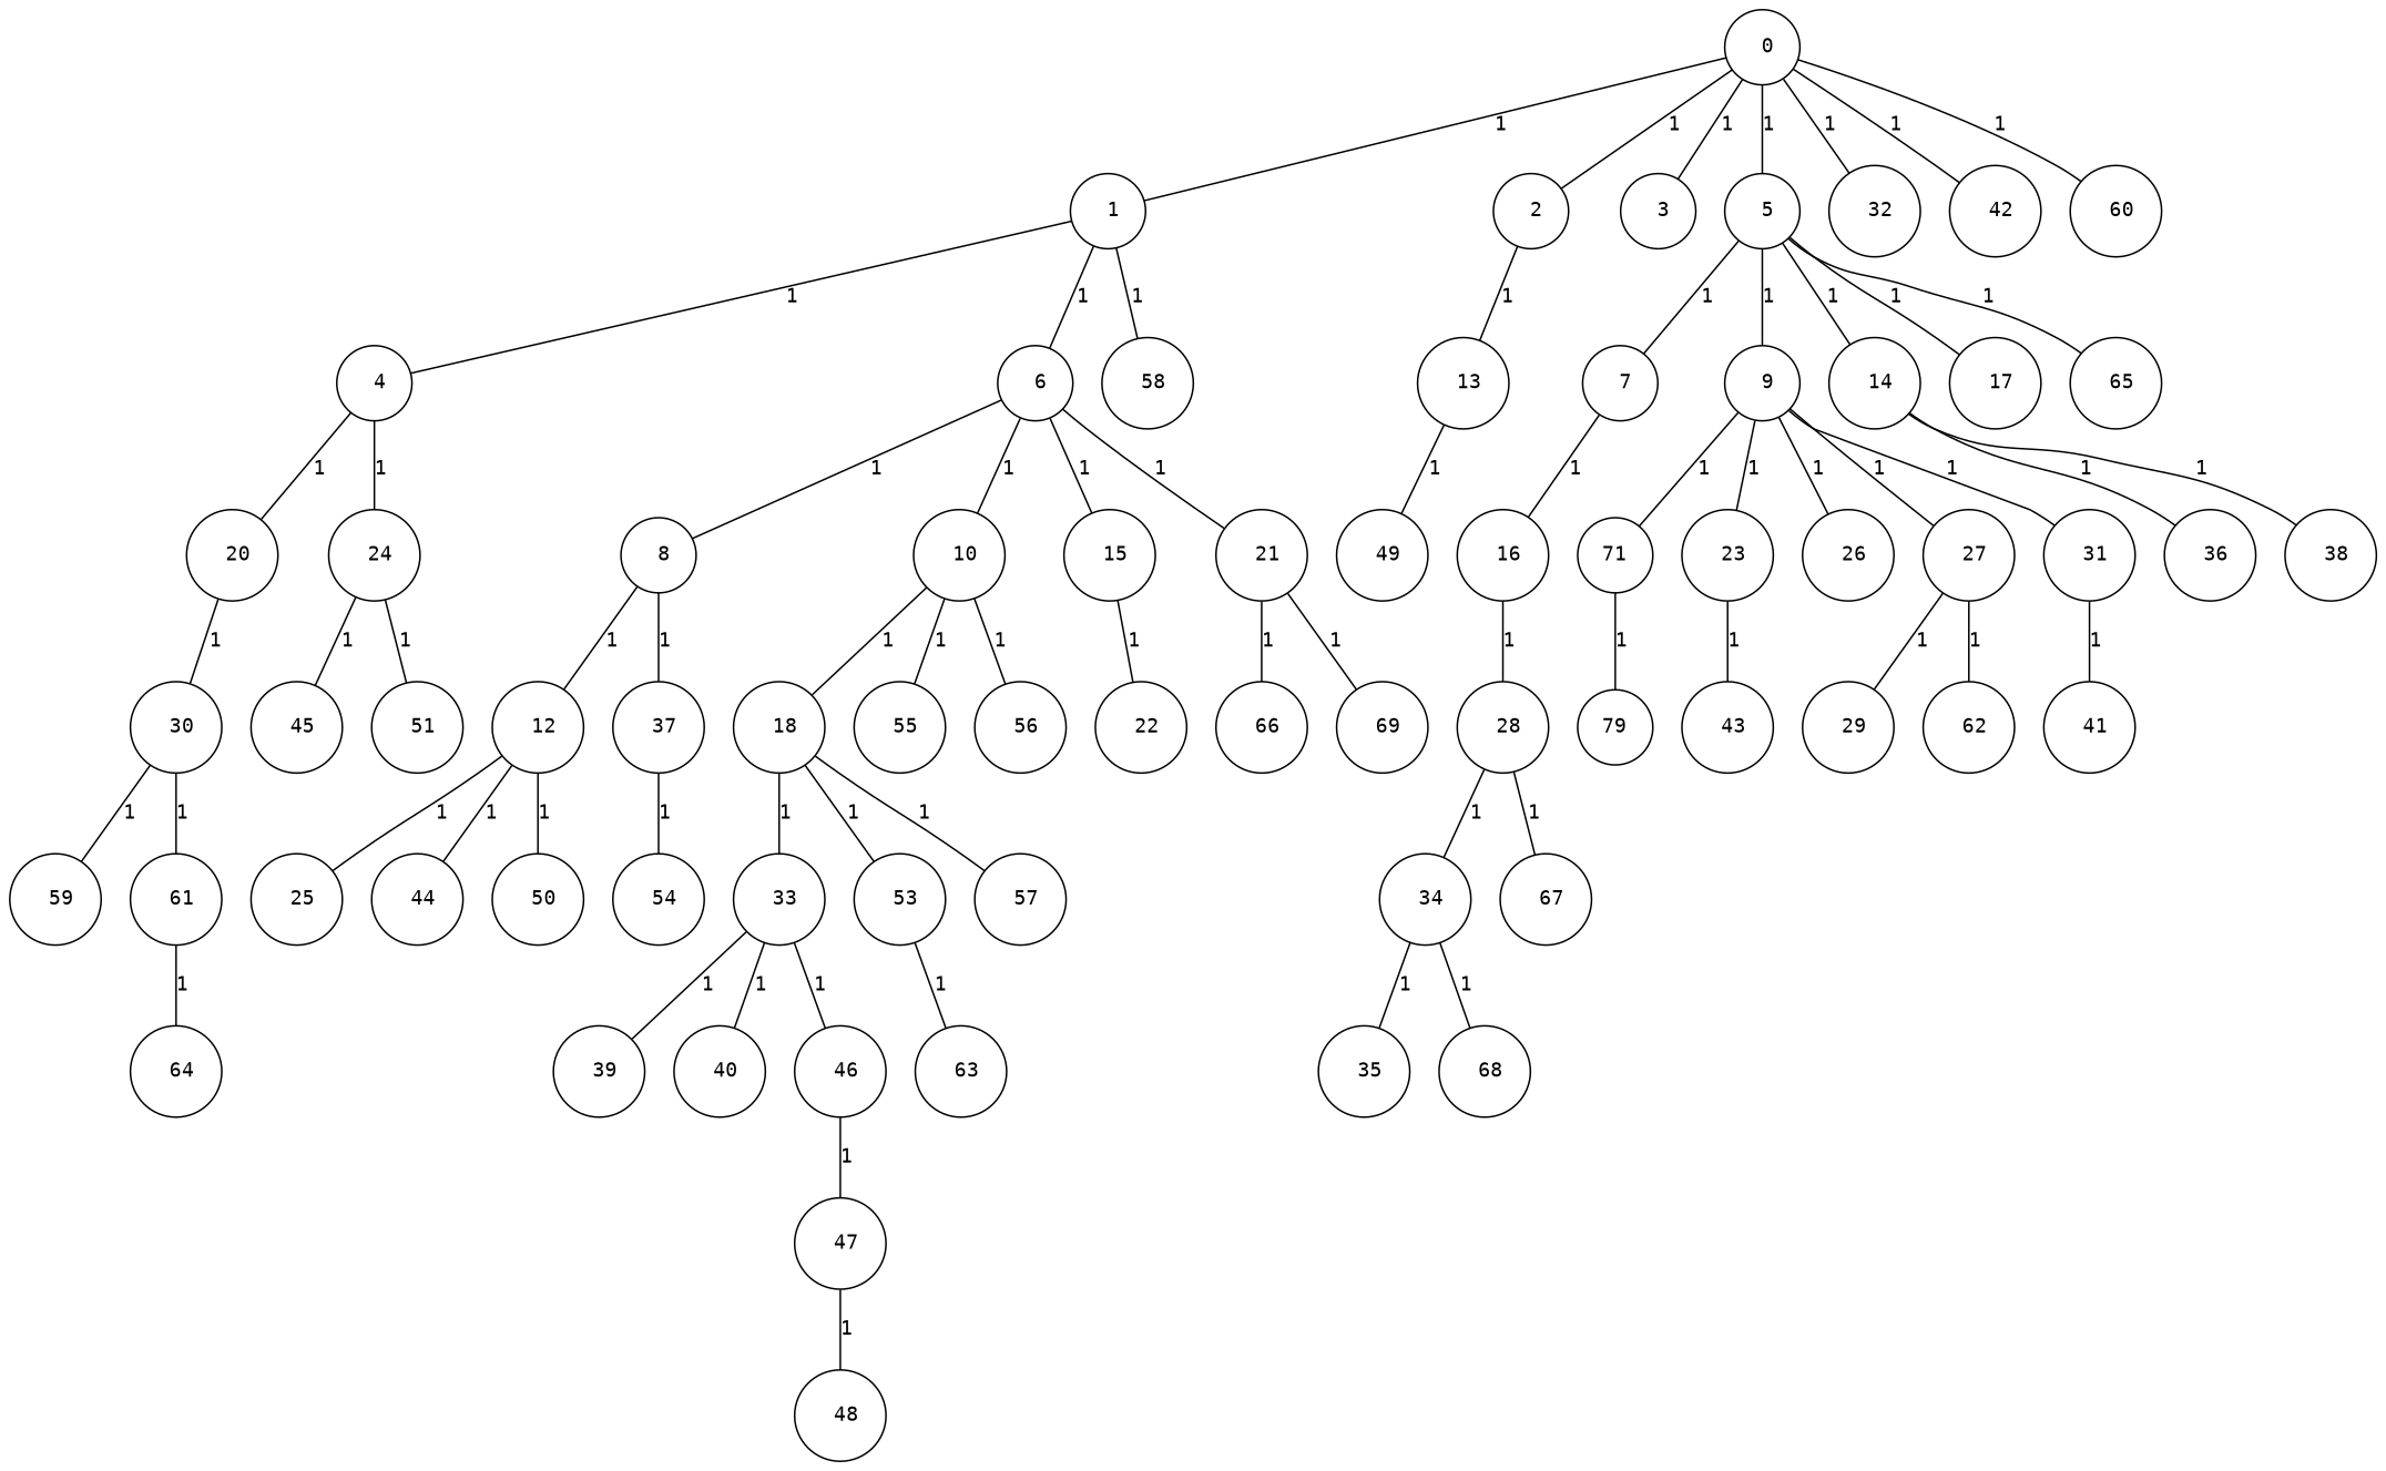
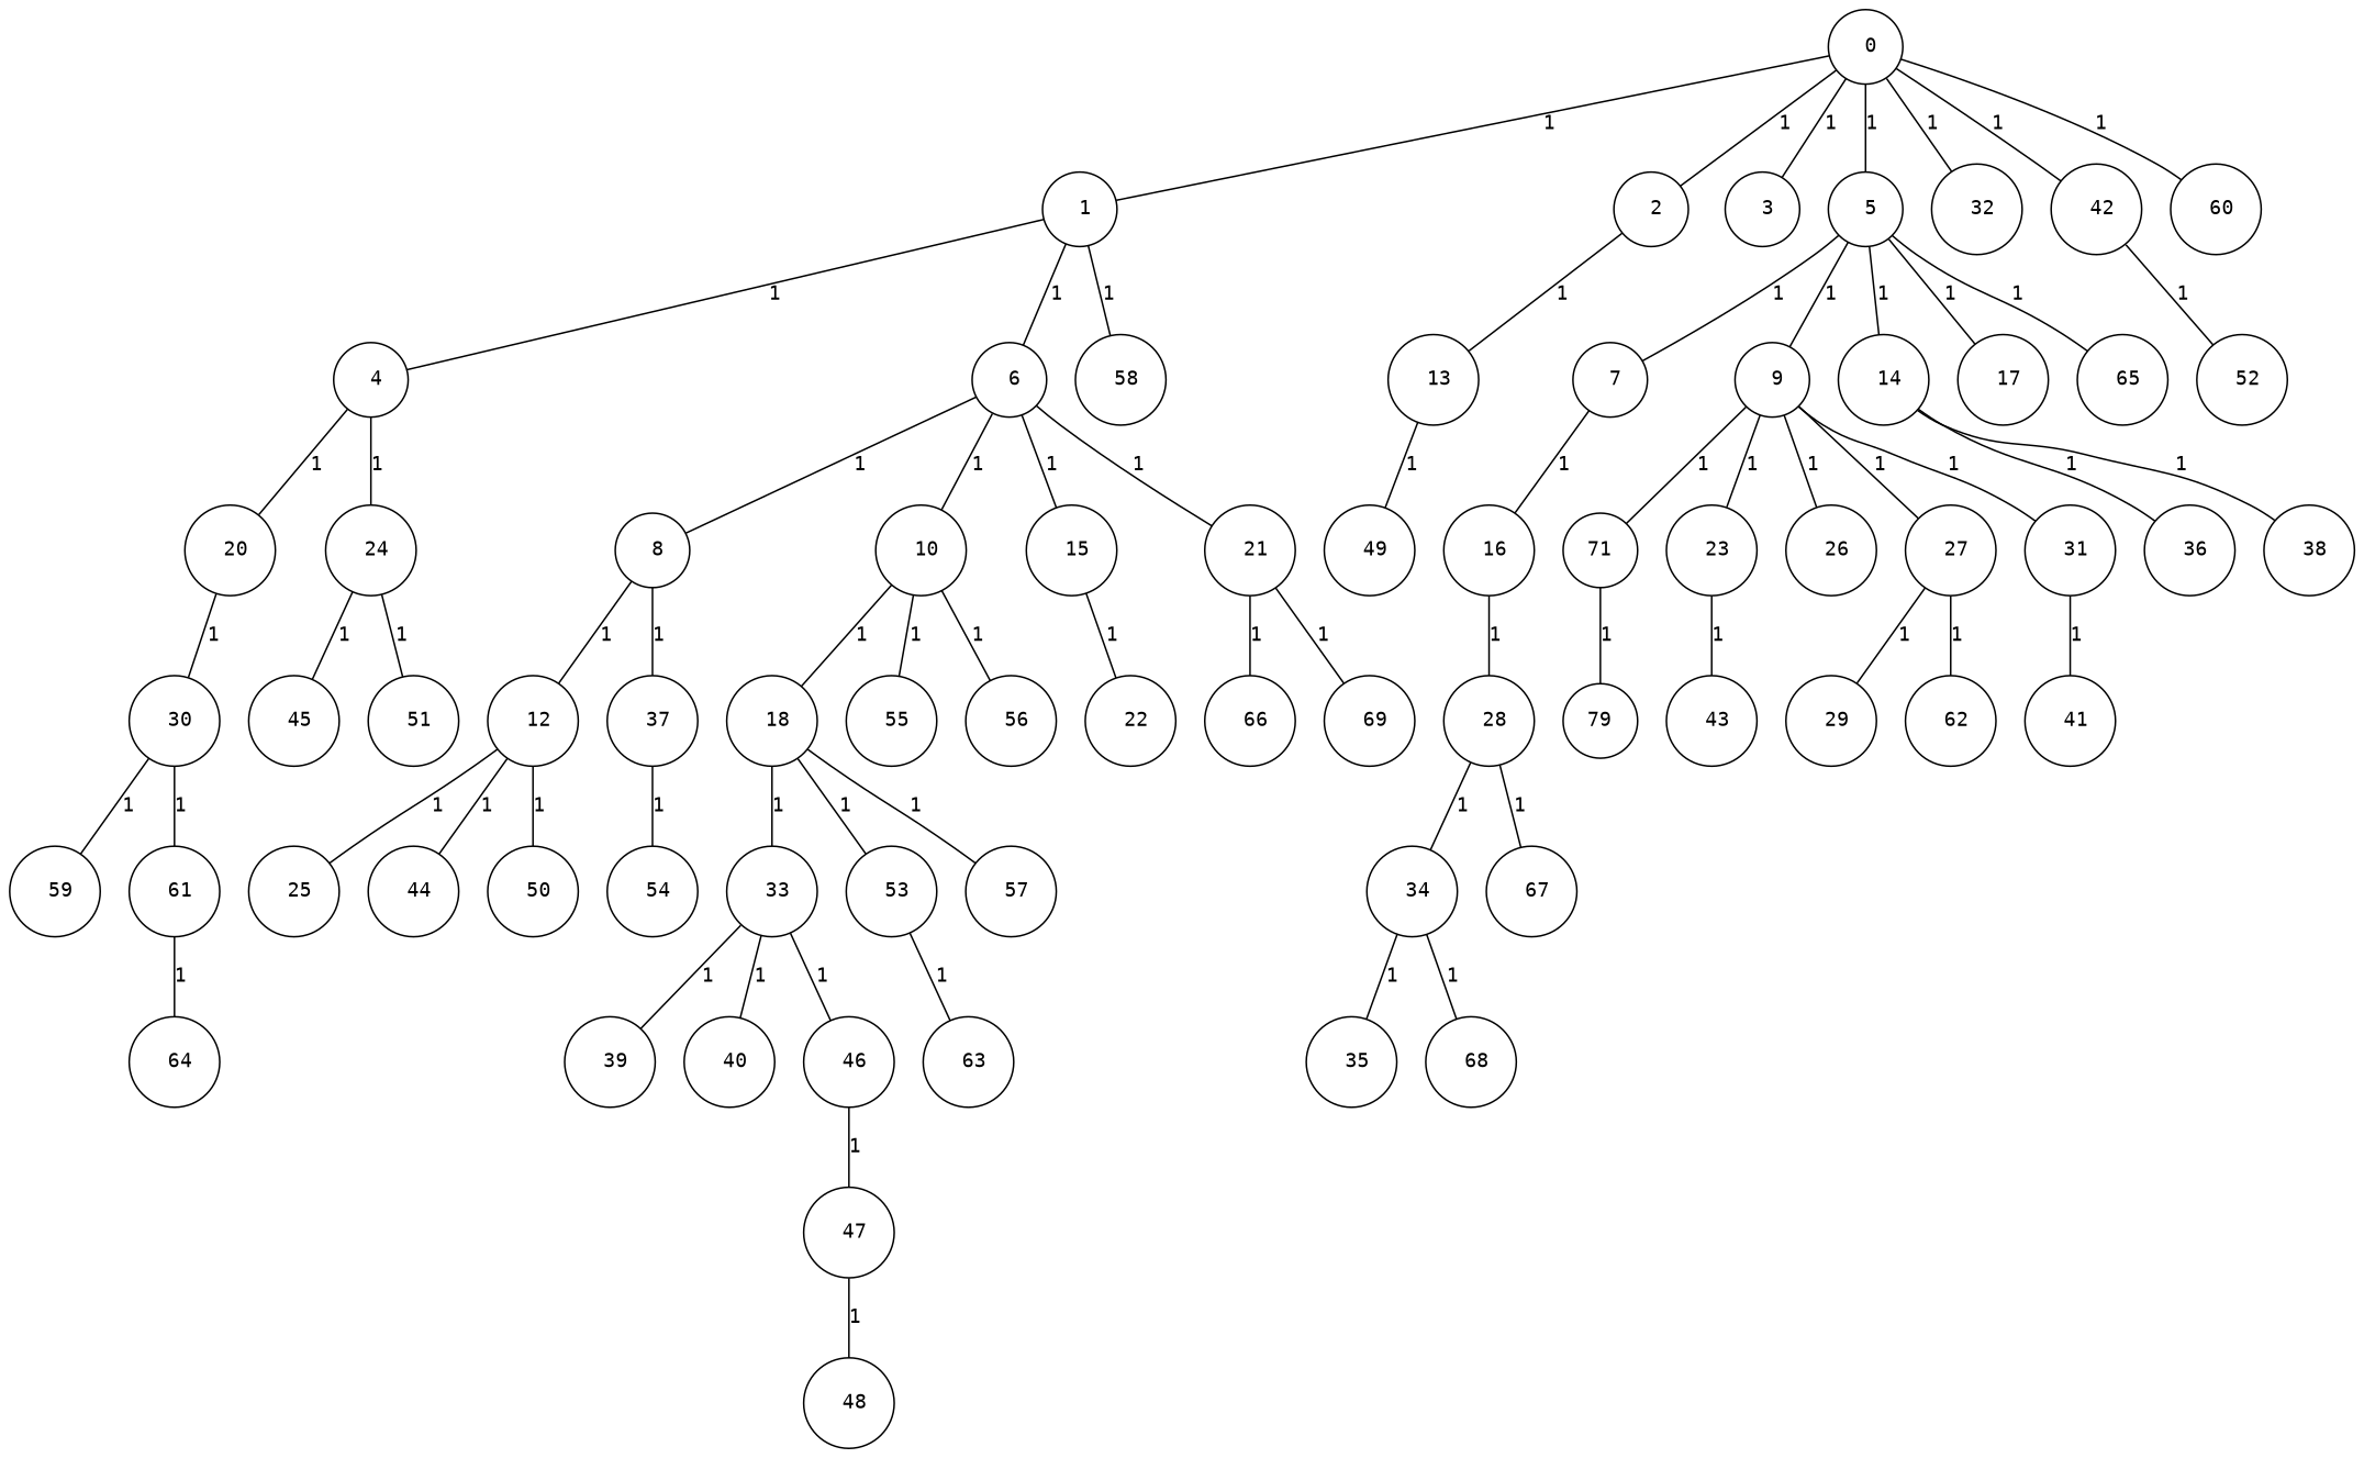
  graph {
    fixedsize="true;"
    fontname="DejaVu Sans Mono"
    node [color=black fontname="DejaVu Sans Mono" fontsize=12 hight=.12 shape=circle]
    edge [fontname="DejaVu Sans Mono" fontsize=12]
    n1 [label=" 0" width=.12]
    n2 [label=" 1" width=.12]
    n3 [label=" 2" width=.12]
    n4 [label=" 3" width=.12]
    n5 [label=" 5" width=.12]
    n6 [label=" 32" width=.12]
    n7 [label=" 42" width=.12]
    n8 [label=" 60" width=.12]
    n9 [label=" 4" width=.12]
    n10 [label=" 6" width=.12]
    n11 [label=" 58" width=.12]
    n12 [label=" 13" width=.12]
    n13 [label=" 7" width=.12]
    n14 [label=" 9" width=.12]
    n15 [label=" 14" width=.12]
    n16 [label=" 17" width=.12]
    n17 [label=" 65" width=.12]
+   n18 [label=" 52" width=.12]
    n19 [label=" 20" width=.12]
    n20 [label=" 24" width=.12]
    n21 [label=" 8" width=.12]
    n22 [label=" 10" width=.12]
    n23 [label=" 15" width=.12]
    n24 [label=" 21" width=.12]
    n25 [label=" 49" width=.12]
    n26 [label=" 30" width=.12]
    n27 [label=" 45" width=.12]
    n28 [label=" 51" width=.12]
    n29 [label=" 16" width=.12]
    n30 [label=71 width=.12]
    n31 [label=" 23" width=.12]
    n32 [label=" 26" width=.12]
    n33 [label=" 27" width=.12]
    n34 [label=" 31" width=.12]
    n35 [label=" 36" width=.12]
    n36 [label=" 38" width=.12]
    n37 [label=" 12" width=.12]
    n38 [label=" 37" width=.12]
    n39 [label=" 18" width=.12]
    n40 [label=" 55" width=.12]
    n41 [label=" 56" width=.12]
    n42 [label=" 22" width=.12]
    n43 [label=" 66" width=.12]
    n44 [label=" 69" width=.12]
    n45 [label=" 28" width=.12]
    n46 [label=" 25" width=.12]
    n47 [label=" 44" width=.12]
    n48 [label=" 50" width=.12]
    n49 [label=" 54" width=.12]
    n50 [label=79 width=.12]
    n51 [label=" 43" width=.12]
    n52 [label=" 29" width=.12]
    n53 [label=" 62" width=.12]
    n54 [label=" 41" width=.12]
    n55 [label=" 33" width=.12]
    n56 [label=" 53" width=.12]
    n57 [label=" 57" width=.12]
    n58 [label=" 34" width=.12]
    n59 [label=" 67" width=.12]
    n60 [label=" 39" width=.12]
    n61 [label=" 40" width=.12]
    n62 [label=" 46" width=.12]
    n63 [label=" 63" width=.12]
    n64 [label=" 59" width=.12]
    n65 [label=" 61" width=.12]
    n66 [label=" 35" width=.12]
    n67 [label=" 68" width=.12]
    n68 [label=" 64" width=.12]
    n69 [label=" 47" width=.12]
    n70 [label=" 48" width=.12]
    n1 -- n2 [label=1]
    n1 -- n3 [label=1]
    n1 -- n4 [label=1]
    n1 -- n5 [label=1]
    n1 -- n6 [label=1]
    n1 -- n7 [label=1]
    n1 -- n8 [label=1]
    n2 -- n9 [label=1]
    n2 -- n10 [label=1]
    n2 -- n11 [label=1]
    n3 -- n12 [label=1]
    n5 -- n13 [label=1]
    n5 -- n14 [label=1]
    n5 -- n15 [label=1]
    n5 -- n16 [label=1]
    n5 -- n17 [label=1]
+   n7 -- n18 [label=1]
    n9 -- n19 [label=1]
    n9 -- n20 [label=1]
    n10 -- n21 [label=1]
    n10 -- n22 [label=1]
    n10 -- n23 [label=1]
    n10 -- n24 [label=1]
    n12 -- n25 [label=1]
    n13 -- n29 [label=1]
    n14 -- n30 [label=1]
    n14 -- n31 [label=1]
    n14 -- n32 [label=1]
    n14 -- n33 [label=1]
    n14 -- n34 [label=1]
    n15 -- n35 [label=1]
    n15 -- n36 [label=1]
    n19 -- n26 [label=1]
    n20 -- n27 [label=1]
    n20 -- n28 [label=1]
    n21 -- n37 [label=1]
    n21 -- n38 [label=1]
    n22 -- n39 [label=1]
    n22 -- n40 [label=1]
    n22 -- n41 [label=1]
    n23 -- n42 [label=1]
    n24 -- n43 [label=1]
    n24 -- n44 [label=1]
    n26 -- n64 [label=1]
    n26 -- n65 [label=1]
    n29 -- n45 [label=1]
    n30 -- n50 [label=1]
    n31 -- n51 [label=1]
    n33 -- n52 [label=1]
    n33 -- n53 [label=1]
    n34 -- n54 [label=1]
    n37 -- n46 [label=1]
    n37 -- n47 [label=1]
    n37 -- n48 [label=1]
    n38 -- n49 [label=1]
    n39 -- n55 [label=1]
    n39 -- n56 [label=1]
    n39 -- n57 [label=1]
    n45 -- n58 [label=1]
    n45 -- n59 [label=1]
    n55 -- n60 [label=1]
    n55 -- n61 [label=1]
    n55 -- n62 [label=1]
    n56 -- n63 [label=1]
    n58 -- n66 [label=1]
    n58 -- n67 [label=1]
    n62 -- n69 [label=1]
    n65 -- n68 [label=1]
    n69 -- n70 [label=1]
  }
